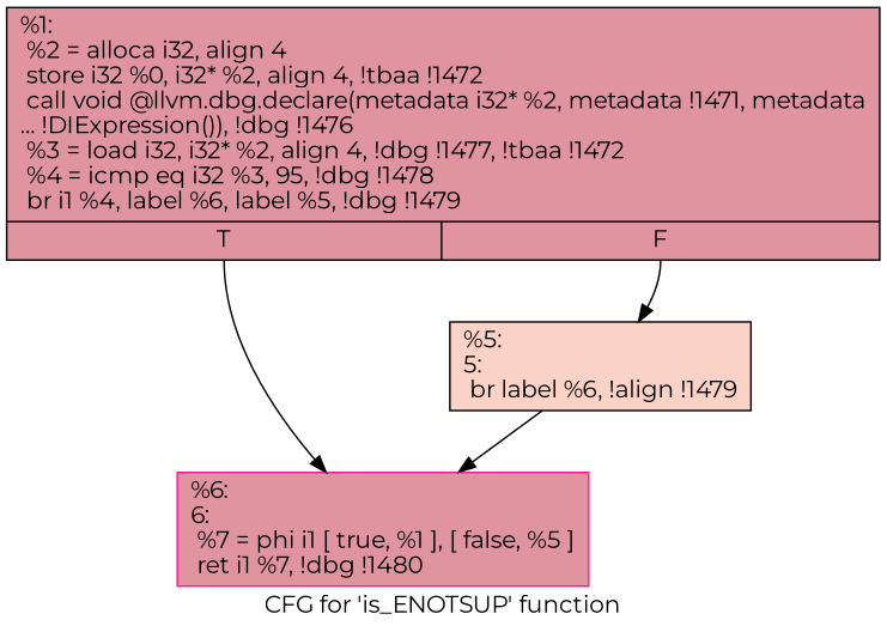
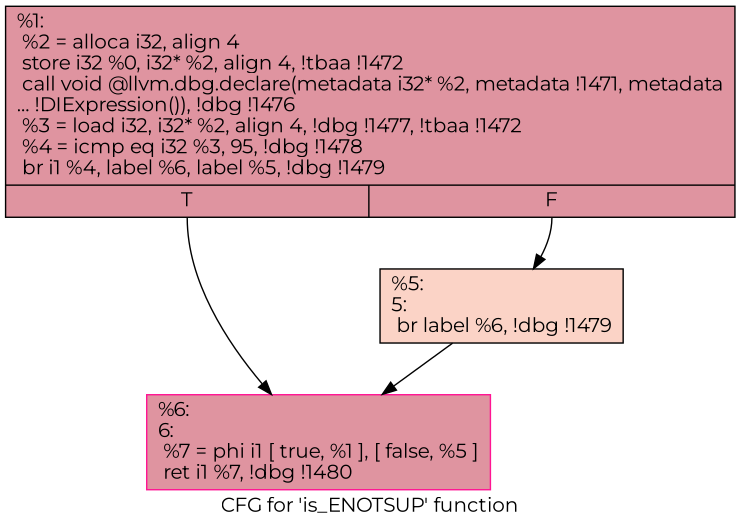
  digraph {
    label="CFG for 'is_ENOTSUP' function"
    fontname=Montserrat
    node [color=black fillcolor="#b70d2870" shape=record style=filled fontname=Montserrat]
    edge [fontname=Montserrat]
    n1 [label="{%1:\l  %2 = alloca i32, align 4\l  store i32 %0, i32* %2, align 4, !tbaa !1472\l  call void @llvm.dbg.declare(metadata i32* %2, metadata !1471, metadata\l... !DIExpression()), !dbg !1476\l  %3 = load i32, i32* %2, align 4, !dbg !1477, !tbaa !1472\l  %4 = icmp eq i32 %3, 95, !dbg !1478\l  br i1 %4, label %6, label %5, !dbg !1479\l|{<s0>T|<s1>F}}"]
    n2 [color=deeppink label="{%6:\l6:                                                \l  %7 = phi i1 [ true, %1 ], [ false, %5 ]\l  ret i1 %7, !dbg !1480\l}"]
-   n3 [fillcolor="#f59c7d70" label="{%5:\l5:                                                \l  br label %6, !align !1479\l}"]
+   n3 [fillcolor="#f59c7d70" label="{%5:\l5:                                                \l  br label %6, !dbg !1479\l}"]
    n1 -> n2 [tailport=s0]
    n1 -> n3 [tailport=s1]
    n3 -> n2
  }
